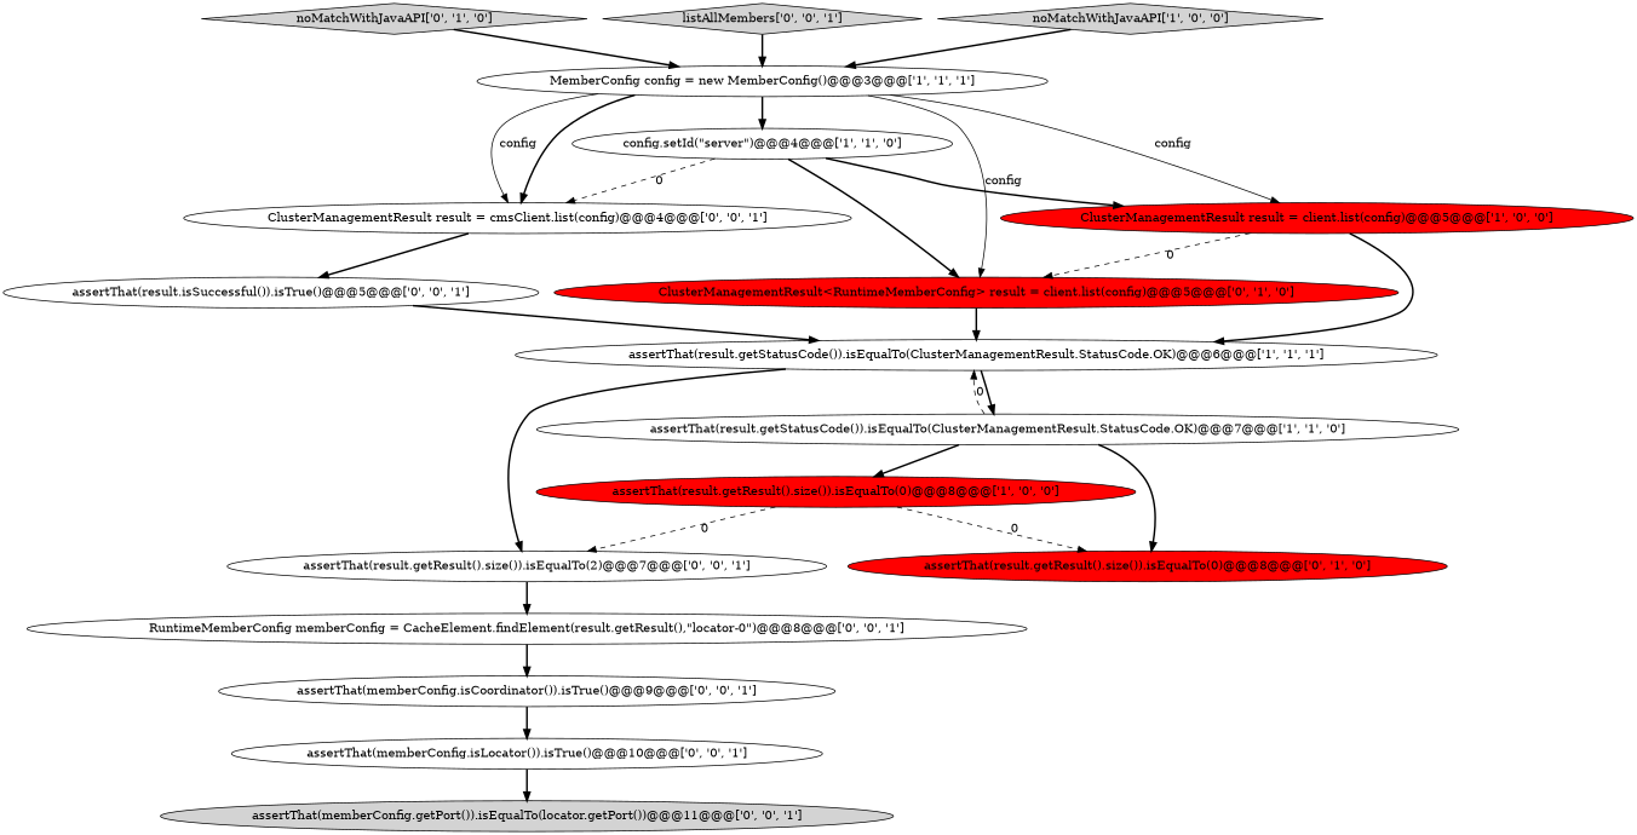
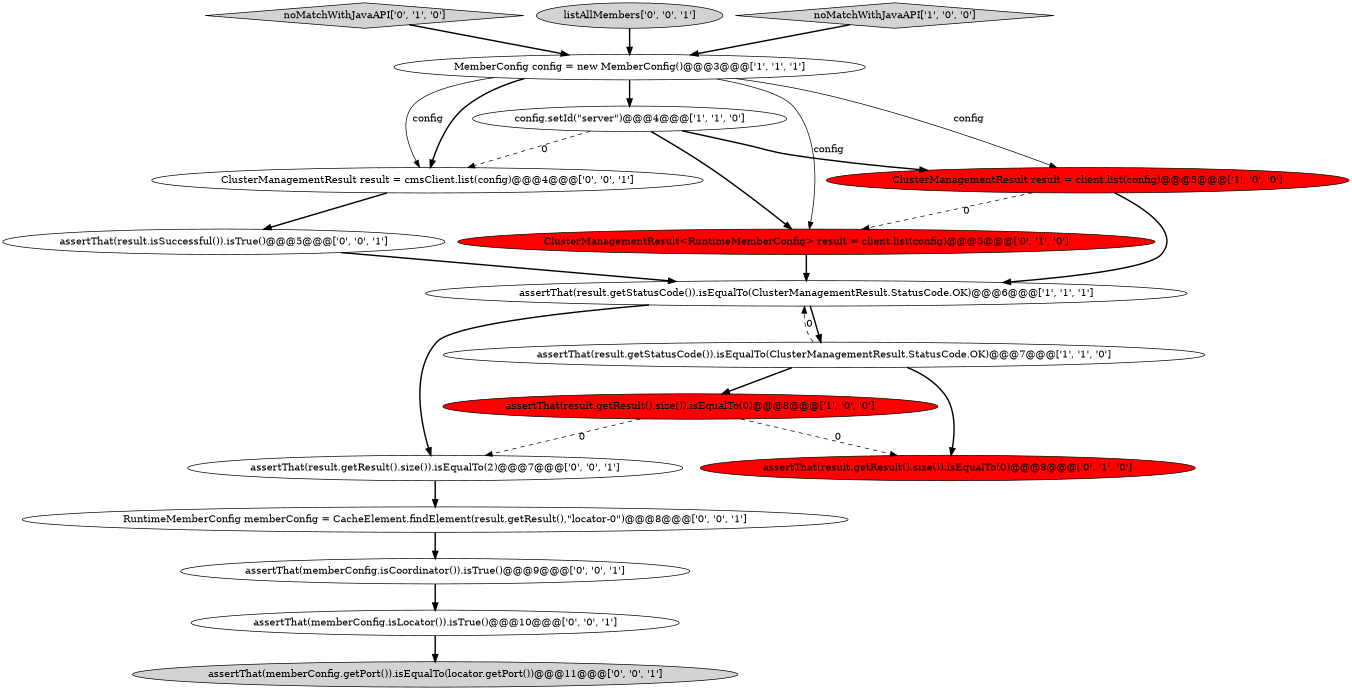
  digraph {
    node [fillcolor=white shape=ellipse style=filled]
    edge [style=bold]
    n1 [fillcolor=lightgray label="noMatchWithJavaAPI['0', '1', '0']" shape=diamond]
    n2 [label="MemberConfig config = new MemberConfig()@@@3@@@['1', '1', '1']"]
    n3 [label="ClusterManagementResult result = cmsClient.list(config)@@@4@@@['0', '0', '1']"]
    n4 [label="assertThat(result.isSuccessful()).isTrue()@@@5@@@['0', '0', '1']"]
    n5 [label="assertThat(result.getResult().size()).isEqualTo(2)@@@7@@@['0', '0', '1']"]
    n6 [label="RuntimeMemberConfig memberConfig = CacheElement.findElement(result.getResult(),\"locator-0\")@@@8@@@['0', '0', '1']"]
    n7 [label="config.setId(\"server\")@@@4@@@['1', '1', '0']"]
    n8 [fillcolor=red label="ClusterManagementResult result = client.list(config)@@@5@@@['1', '0', '0']"]
    n9 [fillcolor=red label="ClusterManagementResult<RuntimeMemberConfig> result = client.list(config)@@@5@@@['0', '1', '0']"]
    n10 [label="assertThat(result.getStatusCode()).isEqualTo(ClusterManagementResult.StatusCode.OK)@@@6@@@['1', '1', '1']"]
    n11 [label="assertThat(result.getStatusCode()).isEqualTo(ClusterManagementResult.StatusCode.OK)@@@7@@@['1', '1', '0']"]
-   n12 [fillcolor=lightgray label="listAllMembers['0', '0', '1']" shape=diamond]
+   n12 [fillcolor=lightgray label="listAllMembers['0', '0', '1']"]
    n13 [fillcolor=red label="assertThat(result.getResult().size()).isEqualTo(0)@@@8@@@['1', '0', '0']"]
    n14 [fillcolor=red label="assertThat(result.getResult().size()).isEqualTo(0)@@@8@@@['0', '1', '0']"]
    n15 [fillcolor=lightgray label="noMatchWithJavaAPI['1', '0', '0']" shape=diamond]
    n16 [label="assertThat(memberConfig.isCoordinator()).isTrue()@@@9@@@['0', '0', '1']"]
    n17 [label="assertThat(memberConfig.isLocator()).isTrue()@@@10@@@['0', '0', '1']"]
    n18 [fillcolor=lightgray label="assertThat(memberConfig.getPort()).isEqualTo(locator.getPort())@@@11@@@['0', '0', '1']"]
    n1 -> n2
    n2 -> n3
    n2 -> n3 [label=config style=solid]
    n2 -> n7
    n2 -> n8 [label=config style=solid]
    n2 -> n9 [label=config style=solid]
    n3 -> n4
    n4 -> n10
    n5 -> n6
    n6 -> n16
    n7 -> n3 [label=0 style=dashed]
    n7 -> n8
    n7 -> n9
    n8 -> n9 [label=0 style=dashed]
    n8 -> n10
    n9 -> n10
    n10 -> n5
    n10 -> n11
    n11 -> n10 [label=0 style=dashed]
    n11 -> n13
    n11 -> n14
    n12 -> n2
    n13 -> n5 [label=0 style=dashed]
    n13 -> n14 [label=0 style=dashed]
    n15 -> n2
    n16 -> n17
    n17 -> n18
  }
